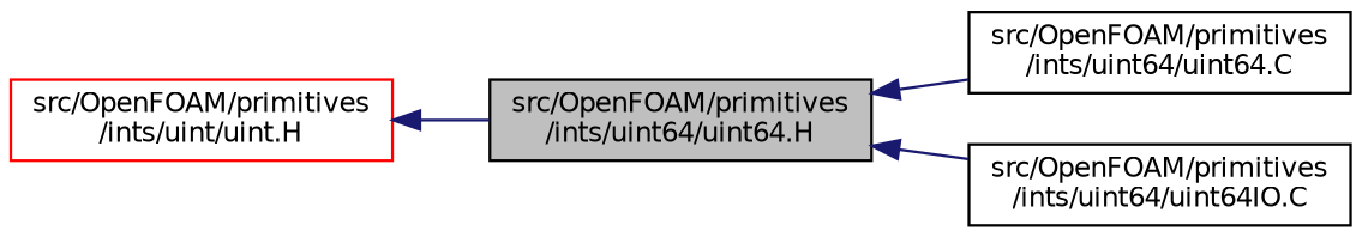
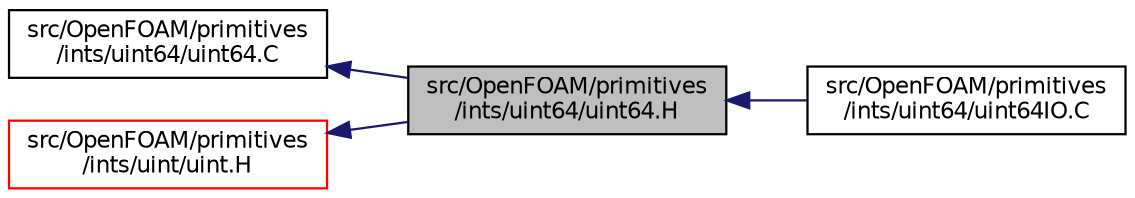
  digraph {
    rankdir=LR
    node [color=black fontname=Helvetica fontsize=10 shape=record]
    edge [color=midnightblue dir=back fontname=Helvetica fontsize=10 labelfontname=Helvetica labelfontsize=10 style=solid]
    n1 [fillcolor=grey75 fontcolor=black height=0.2 label="src/OpenFOAM/primitives\l/ints/uint64/uint64.H" style=filled width=0.4]
    n2 [height=0.2 label="src/OpenFOAM/primitives\l/ints/uint64/uint64.C" width=0.4]
    n3 [height=0.2 label="src/OpenFOAM/primitives\l/ints/uint64/uint64IO.C" width=0.4]
    n4 [color=red height=0.2 label="src/OpenFOAM/primitives\l/ints/uint/uint.H" width=0.4]
-   n1 -> n2
+   n2 -> n1
    n1 -> n3
    n4 -> n1
  }
